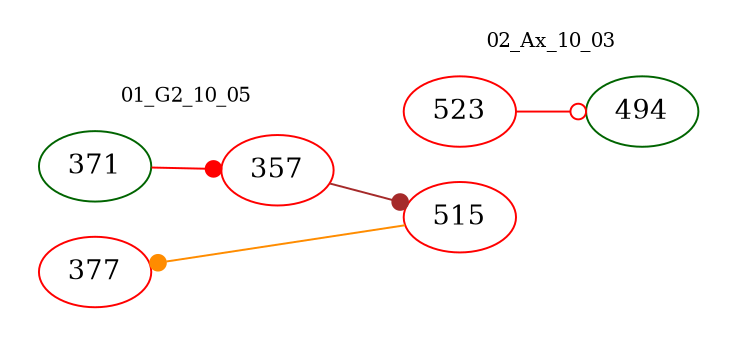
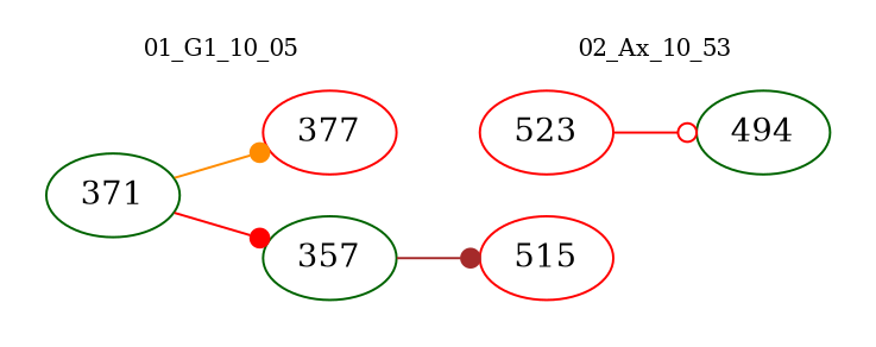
  digraph {
    rankdir=LR
    node [color=red]
    edge [arrowhead=dot color=red]
    n1 [label=523]
    n2 [color=darkgreen label=494]
    n3 [label=515]
    n4 [color=darkgreen label=371]
-   n5 [label=357]
+   n5 [color=darkgreen label=357]
    n6 [label=377]
    subgraph cluster_1 {
      color=white
      fontsize=10
-     label="02_Ax_10_03"
+     label="02_Ax_10_53"
      n1
      n2
      n3
    }
    subgraph cluster_2 {
      color=white
      fontsize=10
-     label="01_G2_10_05"
+     label="01_G1_10_05"
      n4
      n5
      n6
    }
    n1 -> n2 [arrowhead=odot]
    n4 -> n5
-   n3 -> n6 [color=darkorange]
+   n4 -> n6 [color=darkorange]
    n5 -> n3 [color=brown]
  }
